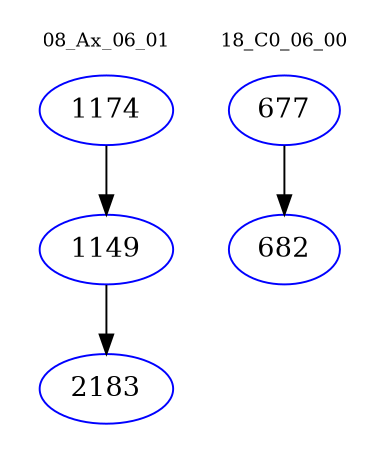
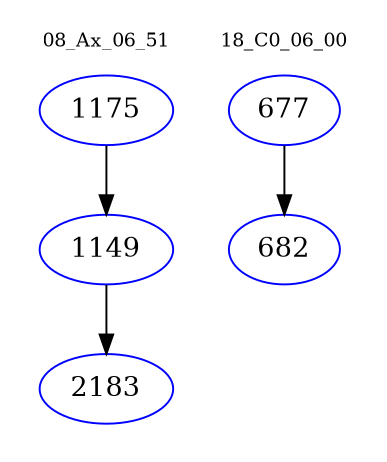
  digraph {
    node [color=blue]
    edge [color=black]
-   n1 [label=1174]
+   n1 [label=1175]
    n2 [label=1149]
    n3 [label=2183]
    n4 [label=677]
    n5 [label=682]
    subgraph cluster_1 {
      color=white
      fontsize=10
-     label="08_Ax_06_01"
+     label="08_Ax_06_51"
      n1
      n2
      n3
    }
    subgraph cluster_2 {
      color=white
      fontsize=10
      label="18_C0_06_00"
      n4
      n5
    }
    n1 -> n2
    n2 -> n3
    n4 -> n5
  }
